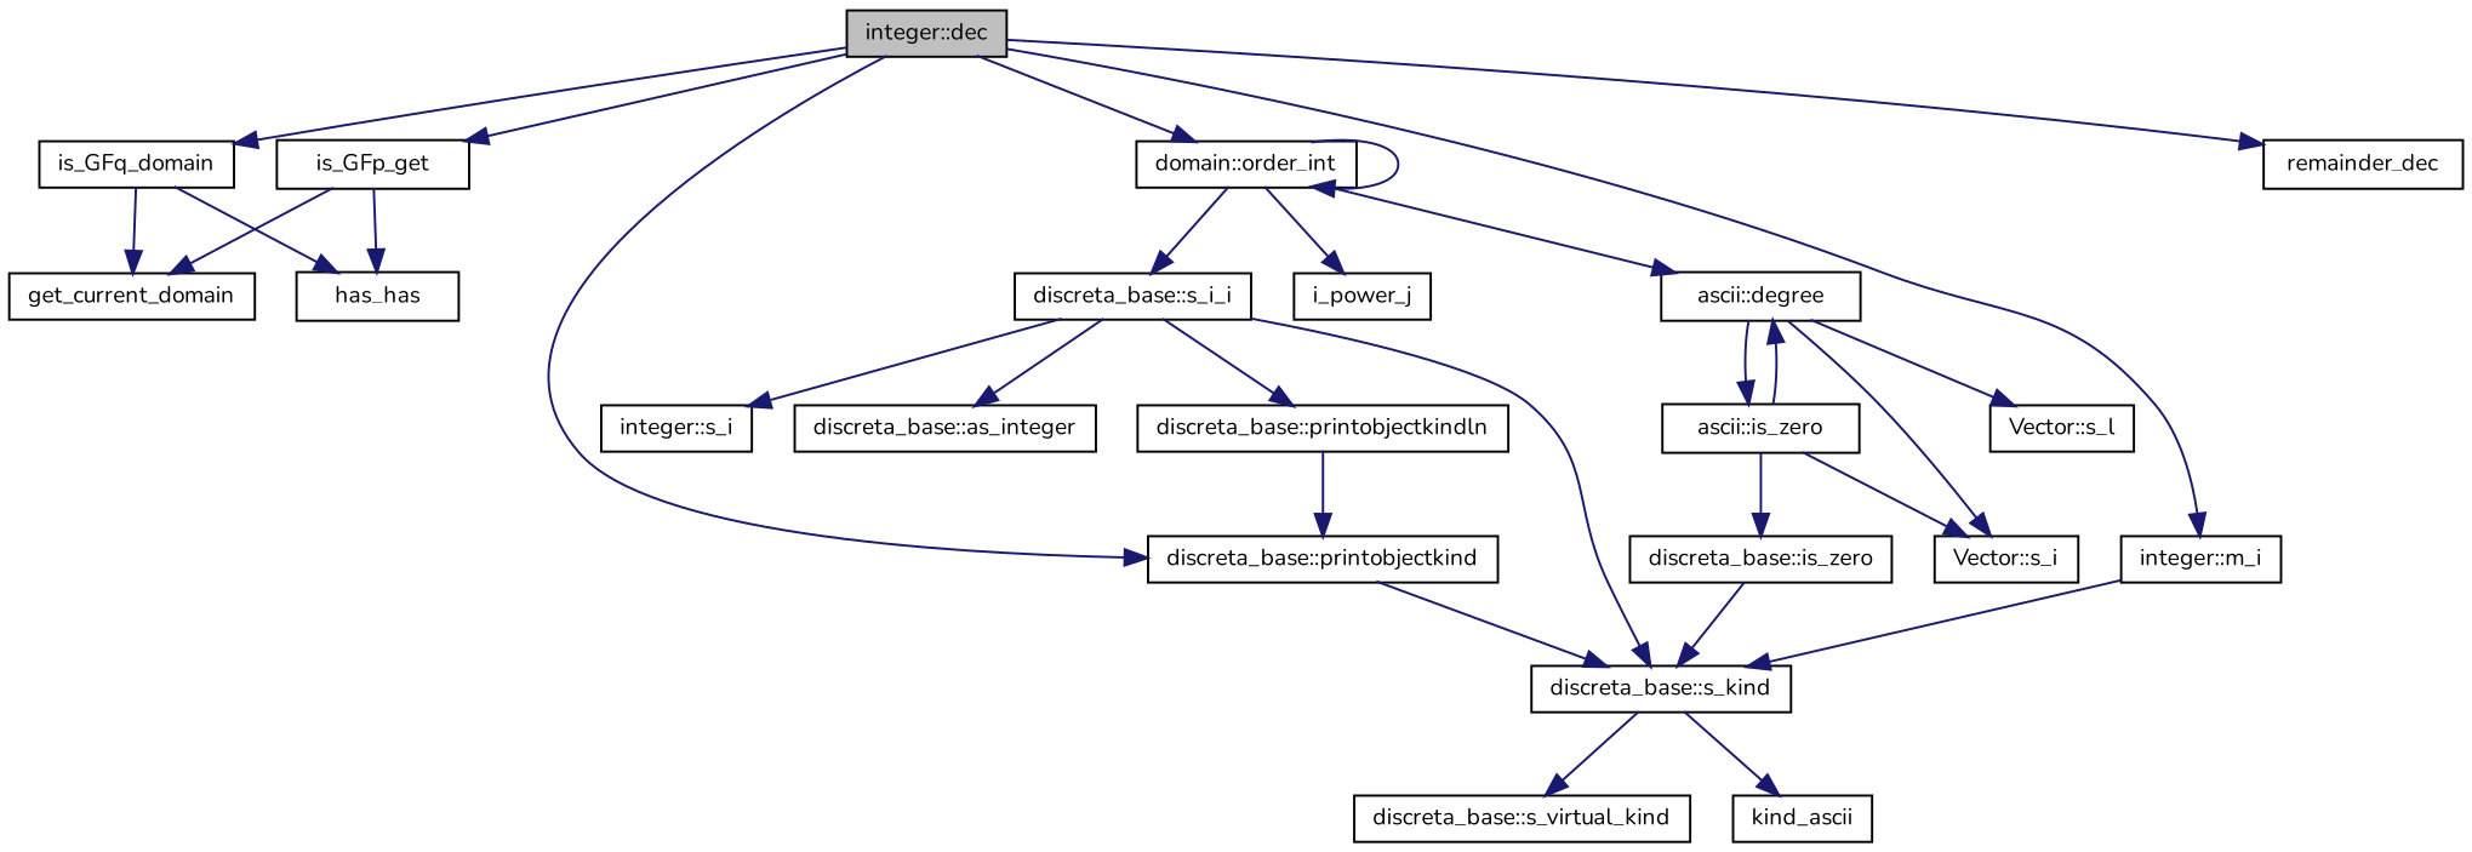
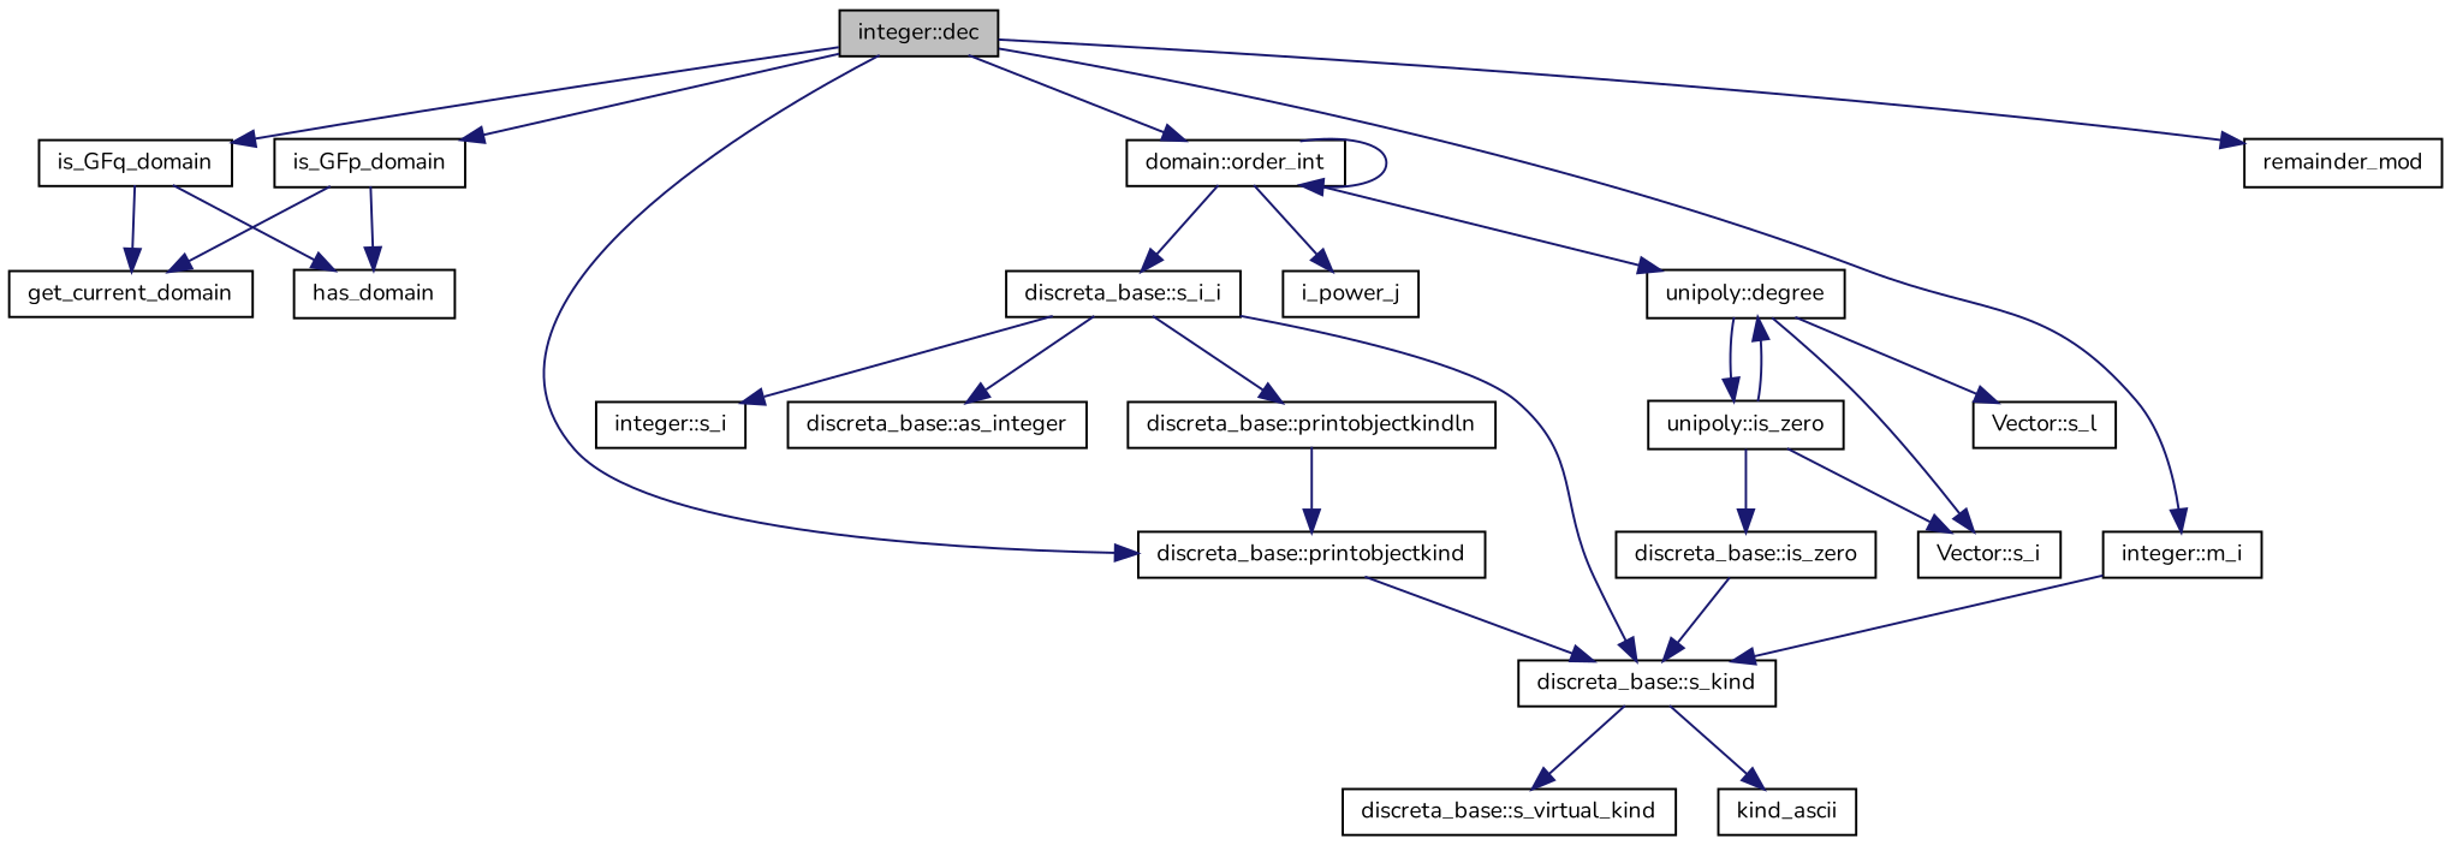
  digraph {
    fontname=Nunito
    rankdir=TB
    node [color=black fillcolor=white fontname=Nunito fontsize=10 shape=record style=filled]
    edge [color=midnightblue fontname=Nunito fontsize=10 labelfontname=Helvetica labelfontsize=10 style=solid]
    n1 [fillcolor=grey75 fontcolor=black height=0.2 label="integer::dec" width=0.4]
-   n2 [height=0.2 label=is_GFp_get width=0.4]
+   n2 [height=0.2 label=is_GFp_domain width=0.4]
    n3 [height=0.2 label="integer::m_i" width=0.4]
-   n4 [height=0.2 label=remainder_dec width=0.4]
+   n4 [height=0.2 label=remainder_mod width=0.4]
    n5 [height=0.2 label="domain::order_int" width=0.4]
    n6 [height=0.2 label=is_GFq_domain width=0.4]
    n7 [height=0.2 label="discreta_base::printobjectkind" width=0.4]
-   n8 [height=0.2 label=has_has width=0.4]
+   n8 [height=0.2 label=has_domain width=0.4]
    n9 [height=0.2 label=get_current_domain width=0.4]
    n10 [height=0.2 label="discreta_base::s_kind" width=0.4]
    n11 [height=0.2 label="integer::s_i" width=0.4]
    n12 [height=0.2 label="discreta_base::s_i_i" width=0.4]
-   n13 [height=0.2 label="ascii::degree" width=0.4]
+   n13 [height=0.2 label="unipoly::degree" width=0.4]
    n14 [height=0.2 label=i_power_j width=0.4]
    n15 [height=0.2 label="discreta_base::s_virtual_kind" width=0.4]
    n16 [height=0.2 label=kind_ascii width=0.4]
    n17 [height=0.2 label="discreta_base::printobjectkindln" width=0.4]
    n18 [height=0.2 label="discreta_base::as_integer" width=0.4]
    n19 [height=0.2 label="Vector::s_l" width=0.4]
    n20 [height=0.2 label="Vector::s_i" width=0.4]
-   n21 [height=0.2 label="ascii::is_zero" width=0.4]
+   n21 [height=0.2 label="unipoly::is_zero" width=0.4]
    n22 [height=0.2 label="discreta_base::is_zero" width=0.4]
    n1 -> n2
    n1 -> n3
    n1 -> n4
    n1 -> n5
    n1 -> n6
    n1 -> n7
    n2 -> n8
    n2 -> n9
    n3 -> n10
    n5 -> n5
    n5 -> n12
    n5 -> n13
    n5 -> n14
    n6 -> n8
    n6 -> n9
    n7 -> n10
    n10 -> n15
    n10 -> n16
    n12 -> n10
    n12 -> n11
    n12 -> n17
    n12 -> n18
    n13 -> n19
    n13 -> n20
    n13 -> n21
    n17 -> n7
    n21 -> n13
    n21 -> n20
    n21 -> n22
    n22 -> n10
  }
